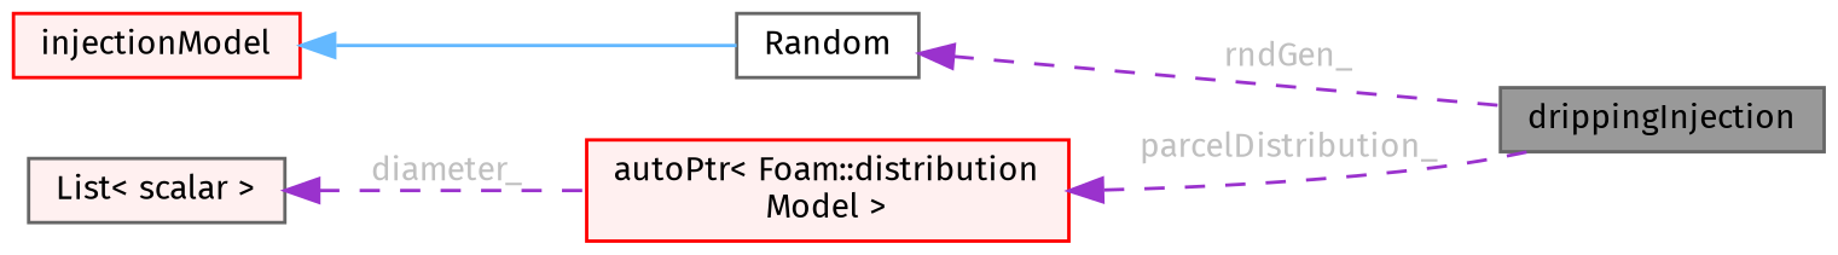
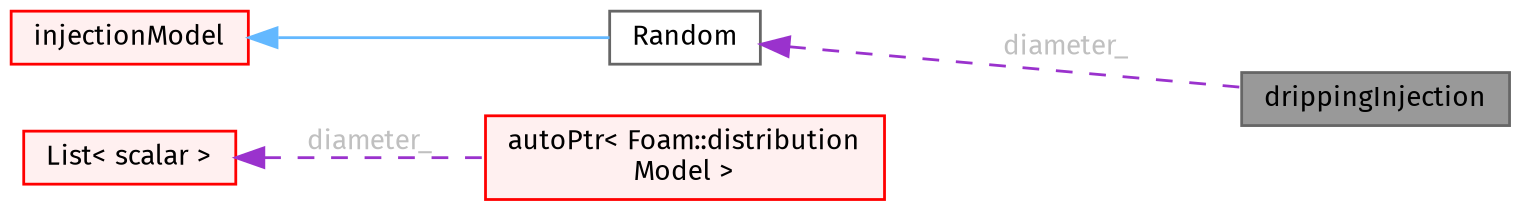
  digraph {
    fontname="Fira Sans"
    rankdir=LR
    node [color=red fillcolor="#FFF0F0" fontname="Fira Sans" fontsize=10 shape=box style=filled]
    edge [color=darkorchid3 dir=back fontname="Fira Sans" fontsize=10 labelfontname=Helvetica labelfontsize=10 style=dashed fontcolor=grey]
    n1 [color=gray40 fillcolor=grey60 fontcolor=black height=0.2 label=drippingInjection width=0.4]
    n2 [height=0.2 label=injectionModel width=0.4]
    n3 [color=gray40 fillcolor=white height=0.2 label=Random width=0.4]
    n4 [height=0.2 label="autoPtr\< Foam::distribution\lModel \>" width=0.4]
-   n5 [color=gray40 height=0.2 label="List\< scalar \>" width=0.4]
+   n5 [height=0.2 label="List\< scalar \>" width=0.4]
    n2 -> n3 [color=steelblue1 style=solid fontcolor=""]
-   n3 -> n1 [label=" rndGen_"]
-   n4 -> n1 [label=" parcelDistribution_"]
+   n3 -> n1 [label=" diameter_"]
    n5 -> n4 [label=" diameter_"]
  }
